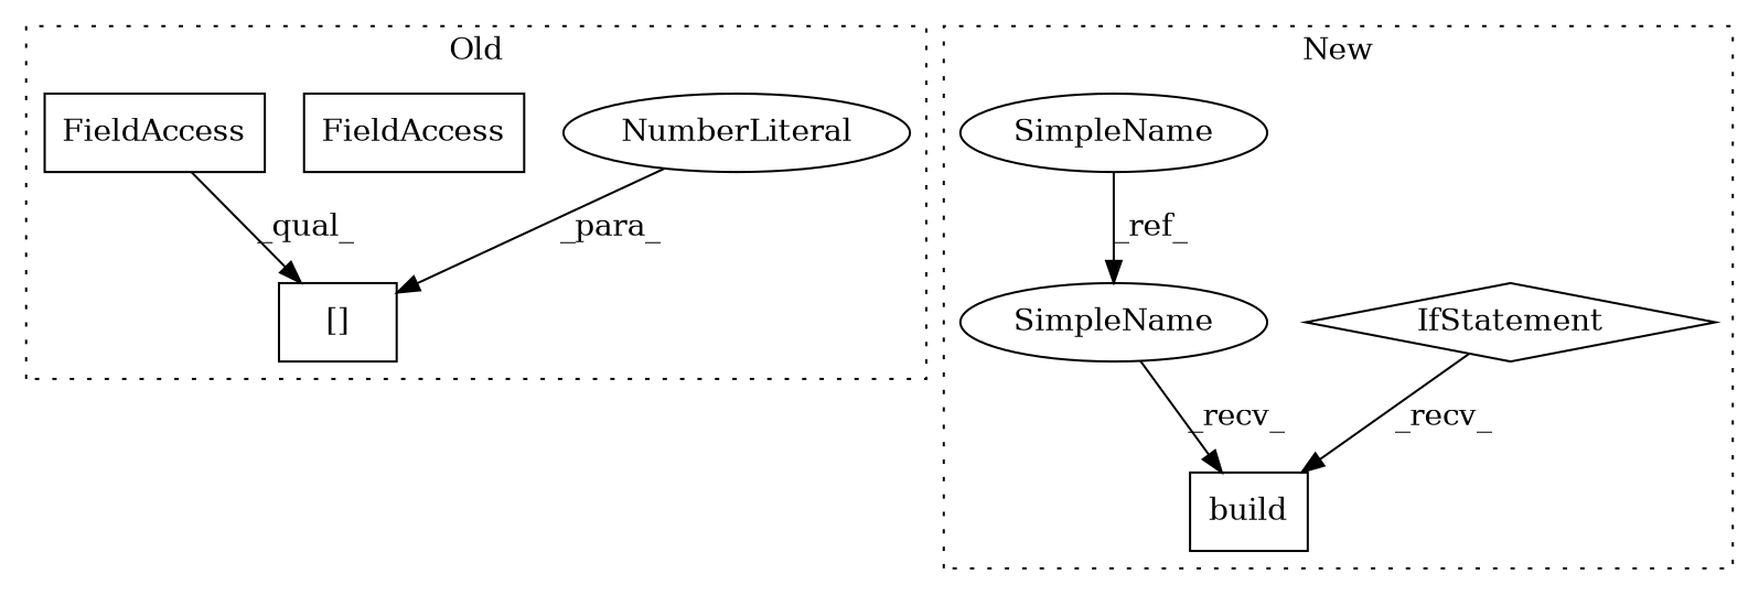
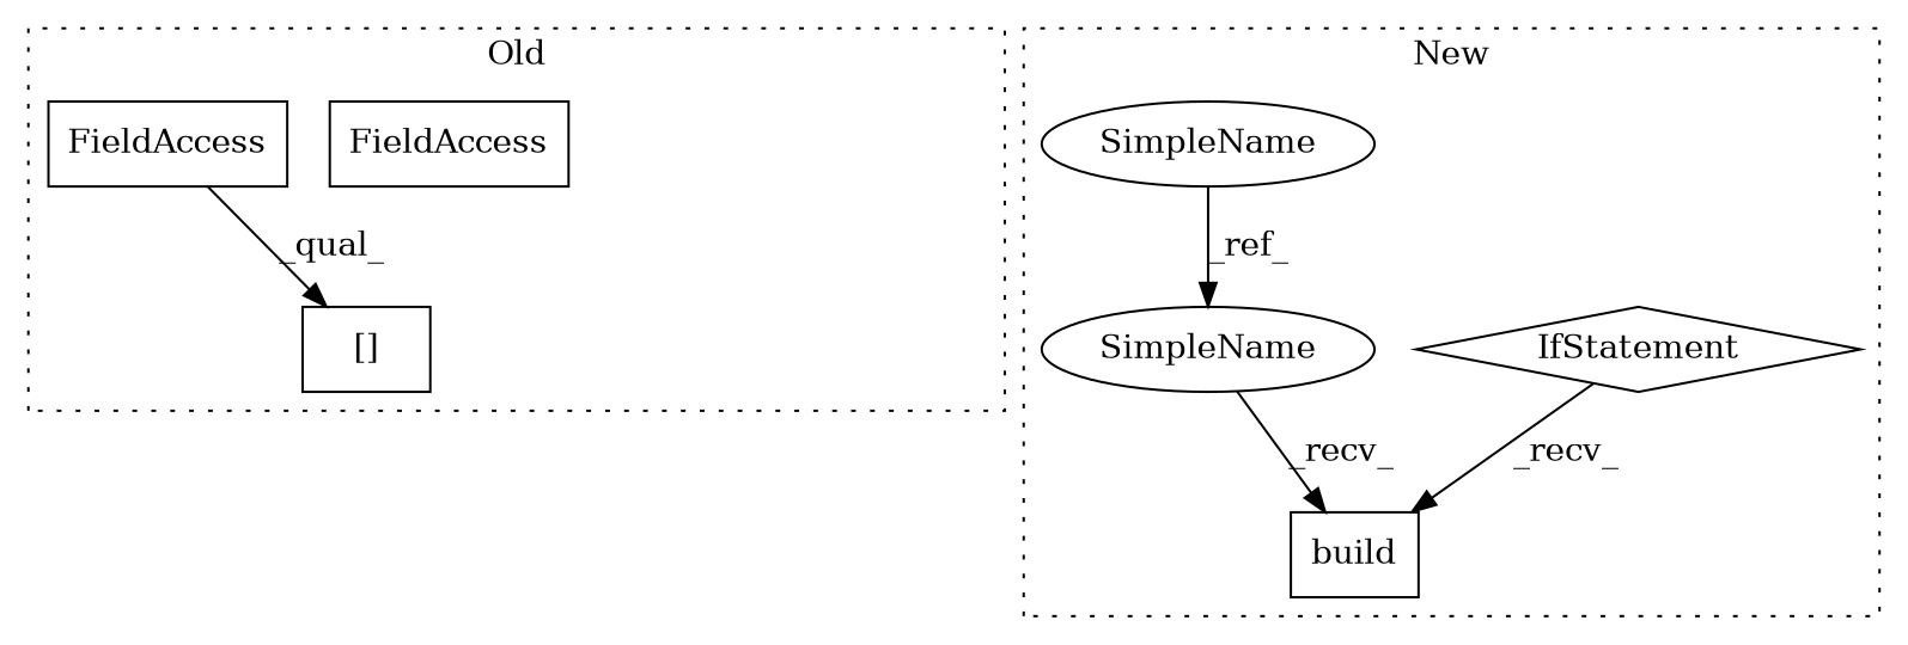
  digraph {
    node [a=22 l=12 shape=box]
    n1 [a=2 l="13,1" label="[]" s="3855,3869"]
-   n2 [a=34 l=1 label=NumberLiteral s=3868 shape=ellipse]
    n3 [label=FieldAccess s=2911]
    n4 [label=FieldAccess s=3855]
    n5 [a=32 l=7 label=build s=3295]
    n6 [a=25 l="4,2" label=IfStatement s="3265,3280" shape=diamond]
    n7 [a=42 l=4 label=SimpleName s=1160 shape=ellipse]
    n8 [a=42 l=4 label=SimpleName s=3290 shape=ellipse]
    subgraph cluster_1 {
      label=Old
      style=dotted
      n1
-     n2
      n3
      n4
    }
    subgraph cluster_2 {
      label=New
      style=dotted
      n5
      n6
      n7
      n8
    }
-   n2 -> n1 [label=_para_]
    n4 -> n1 [label=_qual_]
    n6 -> n5 [label=_recv_]
    n7 -> n8 [label=_ref_]
    n8 -> n5 [label=_recv_]
  }
